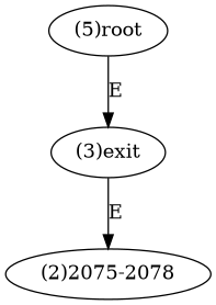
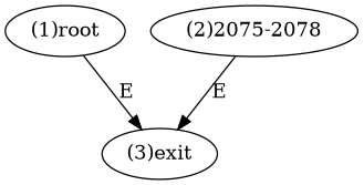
  digraph {
-   n1 [label="(5)root"]
+   n1 [label="(1)root"]
    n2 [label="(3)exit"]
    n3 [label="(2)2075-2078"]
    n1 -> n2 [label=E]
-   n2 -> n3 [label=E]
+   n3 -> n2 [label=E]
  }
